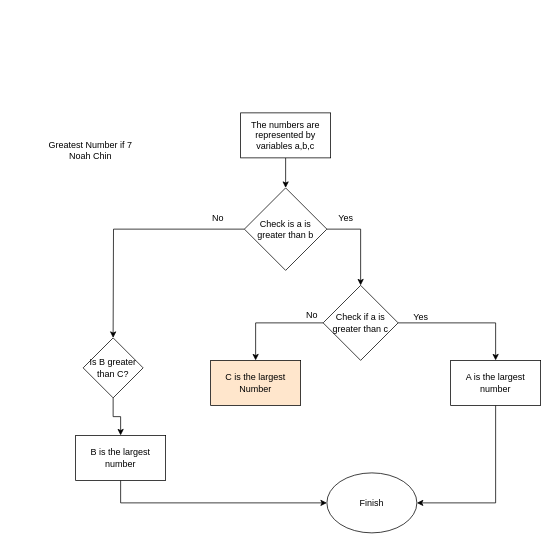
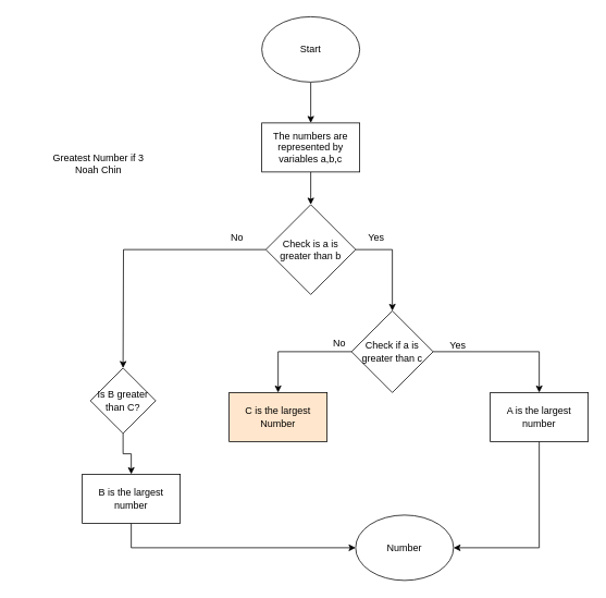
  <mxCell id="0" />
  <mxCell id="1" parent="0" />
+ <mxCell id="2" style="edgeStyle=orthogonalEdgeStyle;rounded=0;orthogonalLoop=1;jettySize=auto;html=1;exitX=0.5;exitY=1;exitDx=0;exitDy=0;entryX=0.5;entryY=0;entryDx=0;entryDy=0;" edge="1" parent="1" source="3" target="5"><mxGeometry relative="1" as="geometry" /></mxCell>
+ <mxCell id="3" value="Start" style="ellipse;whiteSpace=wrap;html=1;" vertex="1" parent="1"><mxGeometry x="320" y="20" width="120" height="80" as="geometry" /></mxCell>
  <mxCell id="4" style="edgeStyle=orthogonalEdgeStyle;rounded=0;orthogonalLoop=1;jettySize=auto;html=1;exitX=0.5;exitY=1;exitDx=0;exitDy=0;" edge="1" parent="1" source="5" target="8"><mxGeometry relative="1" as="geometry" /></mxCell>
  <mxCell id="5" value="The numbers are represented by variables a,b,c" style="rounded=0;whiteSpace=wrap;html=1;" vertex="1" parent="1"><mxGeometry x="320" y="150" width="120" height="60" as="geometry" /></mxCell>
  <mxCell id="6" style="edgeStyle=orthogonalEdgeStyle;rounded=0;orthogonalLoop=1;jettySize=auto;html=1;exitX=1;exitY=0.5;exitDx=0;exitDy=0;entryX=0.5;entryY=0;entryDx=0;entryDy=0;" edge="1" parent="1" source="8" target="12"><mxGeometry relative="1" as="geometry" /></mxCell>
  <mxCell id="7" style="edgeStyle=orthogonalEdgeStyle;rounded=0;orthogonalLoop=1;jettySize=auto;html=1;exitX=0;exitY=0.5;exitDx=0;exitDy=0;entryX=0.5;entryY=0;entryDx=0;entryDy=0;" edge="1" parent="1" source="8"><mxGeometry relative="1" as="geometry"><mxPoint x="150" y="450" as="targetPoint" /></mxGeometry></mxCell>
  <mxCell id="8" value="Check is a is greater than b" style="rhombus;whiteSpace=wrap;html=1;" vertex="1" parent="1"><mxGeometry x="325" y="250" width="110" height="110" as="geometry" /></mxCell>
- <mxCell id="9" value="Finish" style="ellipse;whiteSpace=wrap;html=1;" vertex="1" parent="1"><mxGeometry x="435" y="630" width="120" height="80" as="geometry" /></mxCell>
+ <mxCell id="9" value="Number" style="ellipse;whiteSpace=wrap;html=1;" vertex="1" parent="1"><mxGeometry x="435" y="630" width="120" height="80" as="geometry" /></mxCell>
  <mxCell id="10" style="edgeStyle=orthogonalEdgeStyle;rounded=0;orthogonalLoop=1;jettySize=auto;html=1;exitX=1;exitY=0.5;exitDx=0;exitDy=0;entryX=0.5;entryY=0;entryDx=0;entryDy=0;" edge="1" parent="1" source="12" target="14"><mxGeometry relative="1" as="geometry" /></mxCell>
  <mxCell id="11" style="edgeStyle=orthogonalEdgeStyle;rounded=0;orthogonalLoop=1;jettySize=auto;html=1;exitX=0;exitY=0.5;exitDx=0;exitDy=0;entryX=0.5;entryY=0;entryDx=0;entryDy=0;" edge="1" parent="1" source="12" target="15"><mxGeometry relative="1" as="geometry" /></mxCell>
  <mxCell id="12" value="Check if a is greater than c" style="rhombus;whiteSpace=wrap;html=1;" vertex="1" parent="1"><mxGeometry x="430" y="380" width="100" height="100" as="geometry" /></mxCell>
  <mxCell id="13" style="edgeStyle=orthogonalEdgeStyle;rounded=0;orthogonalLoop=1;jettySize=auto;html=1;exitX=0.5;exitY=1;exitDx=0;exitDy=0;entryX=1;entryY=0.5;entryDx=0;entryDy=0;" edge="1" parent="1" source="14" target="9"><mxGeometry relative="1" as="geometry" /></mxCell>
  <mxCell id="14" value="A is the largest number" style="rounded=0;whiteSpace=wrap;html=1;" vertex="1" parent="1"><mxGeometry x="600" y="480" width="120" height="60" as="geometry" /></mxCell>
  <mxCell id="15" value="C is the largest Number" style="rounded=0;whiteSpace=wrap;html=1;fillColor=#ffe6cc;" vertex="1" parent="1"><mxGeometry x="280" y="480" width="120" height="60" as="geometry" /></mxCell>
  <mxCell id="16" value="No" style="text;html=1;strokeColor=none;fillColor=none;align=center;verticalAlign=middle;whiteSpace=wrap;rounded=0;" vertex="1" parent="1"><mxGeometry x="270" y="280" width="40" height="20" as="geometry" /></mxCell>
  <mxCell id="17" value="Yes" style="text;html=1;align=center;verticalAlign=middle;resizable=0;points=[];autosize=1;" vertex="1" parent="1"><mxGeometry x="440" y="280" width="40" height="20" as="geometry" /></mxCell>
  <mxCell id="18" value="No" style="text;html=1;align=center;verticalAlign=middle;resizable=0;points=[];autosize=1;" vertex="1" parent="1"><mxGeometry x="400" y="410" width="30" height="20" as="geometry" /></mxCell>
  <mxCell id="19" value="Yes" style="text;html=1;align=center;verticalAlign=middle;resizable=0;points=[];autosize=1;" vertex="1" parent="1"><mxGeometry x="540" y="412" width="40" height="20" as="geometry" /></mxCell>
- <mxCell id="20" value="Greatest Number if 7&lt;br&gt;Noah Chin" style="text;html=1;strokeColor=none;fillColor=none;align=center;verticalAlign=middle;whiteSpace=wrap;rounded=0;" vertex="1" parent="1"><mxGeometry x="20" y="110" width="200" height="180" as="geometry" /></mxCell>
+ <mxCell id="20" value="Greatest Number if 3&lt;br&gt;Noah Chin" style="text;html=1;strokeColor=none;fillColor=none;align=center;verticalAlign=middle;whiteSpace=wrap;rounded=0;" vertex="1" parent="1"><mxGeometry x="20" y="110" width="200" height="180" as="geometry" /></mxCell>
  <mxCell id="21" style="edgeStyle=orthogonalEdgeStyle;rounded=0;orthogonalLoop=1;jettySize=auto;html=1;exitX=0.5;exitY=1;exitDx=0;exitDy=0;entryX=0.5;entryY=0;entryDx=0;entryDy=0;" edge="1" parent="1" source="22" target="24"><mxGeometry relative="1" as="geometry" /></mxCell>
  <mxCell id="22" value="Is B greater than C?" style="rhombus;whiteSpace=wrap;html=1;" vertex="1" parent="1"><mxGeometry x="110" y="450" width="80" height="80" as="geometry" /></mxCell>
  <mxCell id="23" style="edgeStyle=orthogonalEdgeStyle;rounded=0;orthogonalLoop=1;jettySize=auto;html=1;exitX=0.5;exitY=1;exitDx=0;exitDy=0;entryX=0;entryY=0.5;entryDx=0;entryDy=0;" edge="1" parent="1" source="24" target="9"><mxGeometry relative="1" as="geometry" /></mxCell>
  <mxCell id="24" value="B is the largest number" style="rounded=0;whiteSpace=wrap;html=1;" vertex="1" parent="1"><mxGeometry x="100" y="580" width="120" height="60" as="geometry" /></mxCell>
